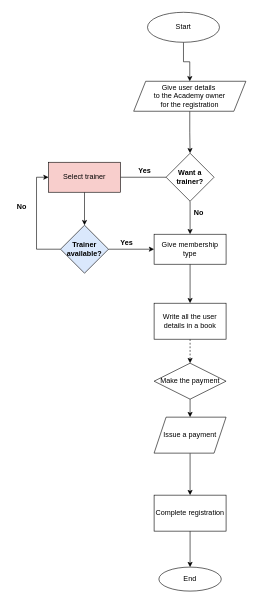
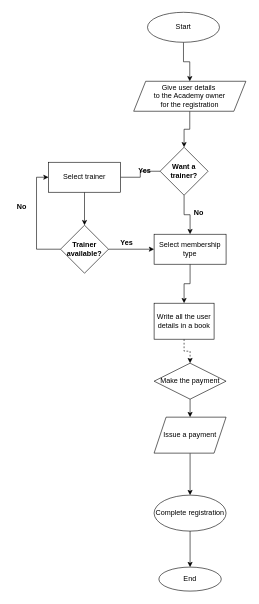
  <mxCell id="0" />
  <mxCell id="1" parent="0" />
  <mxCell id="2" style="edgeStyle=orthogonalEdgeStyle;rounded=0;orthogonalLoop=1;jettySize=auto;html=1;exitX=0.5;exitY=1;exitDx=0;exitDy=0;entryX=0.5;entryY=0;entryDx=0;entryDy=0;fontSize=12;" parent="1" source="3" target="5" edge="1"><mxGeometry relative="1" as="geometry" /></mxCell>
  <mxCell id="3" value="Start" style="ellipse;whiteSpace=wrap;html=1;fontSize=12;" parent="1" vertex="1"><mxGeometry x="245" y="20" width="120" height="50" as="geometry" /></mxCell>
  <mxCell id="4" style="edgeStyle=orthogonalEdgeStyle;rounded=0;orthogonalLoop=1;jettySize=auto;html=1;exitX=0.5;exitY=1;exitDx=0;exitDy=0;entryX=0.5;entryY=0;entryDx=0;entryDy=0;fontSize=12;" parent="1" source="5" target="8" edge="1"><mxGeometry relative="1" as="geometry" /></mxCell>
  <mxCell id="5" value="Give user details&amp;nbsp;&lt;br style=&quot;font-size: 12px;&quot;&gt;to the Academy owner&lt;br style=&quot;font-size: 12px;&quot;&gt;for the registration" style="shape=parallelogram;perimeter=parallelogramPerimeter;whiteSpace=wrap;html=1;fixedSize=1;fontSize=12;" parent="1" vertex="1"><mxGeometry x="222" y="135" width="187" height="50" as="geometry" /></mxCell>
  <mxCell id="6" style="edgeStyle=orthogonalEdgeStyle;rounded=0;orthogonalLoop=1;jettySize=auto;html=1;exitX=0;exitY=0.5;exitDx=0;exitDy=0;entryX=1;entryY=0.5;entryDx=0;entryDy=0;fontSize=12;endArrow=none;" parent="1" source="8" target="10" edge="1"><mxGeometry relative="1" as="geometry" /></mxCell>
  <mxCell id="7" style="edgeStyle=orthogonalEdgeStyle;rounded=0;orthogonalLoop=1;jettySize=auto;html=1;exitX=0.5;exitY=1;exitDx=0;exitDy=0;entryX=0.5;entryY=0;entryDx=0;entryDy=0;fontSize=12;" parent="1" source="8" target="17" edge="1"><mxGeometry relative="1" as="geometry" /></mxCell>
- <mxCell id="8" value="&lt;b&gt;Want a trainer?&lt;/b&gt;" style="rhombus;whiteSpace=wrap;html=1;fontSize=12;" parent="1" vertex="1"><mxGeometry x="276" y="255" width="80" height="80" as="geometry" /></mxCell>
+ <mxCell id="8" value="&lt;b&gt;Want a trainer?&lt;/b&gt;" style="rhombus;whiteSpace=wrap;html=1;fontSize=12;" parent="1" vertex="1"><mxGeometry x="266" y="245" width="80" height="80" as="geometry" /></mxCell>
  <mxCell id="9" style="edgeStyle=orthogonalEdgeStyle;rounded=0;orthogonalLoop=1;jettySize=auto;html=1;exitX=0.5;exitY=1;exitDx=0;exitDy=0;entryX=0.5;entryY=0;entryDx=0;entryDy=0;fontSize=12;" parent="1" source="10" target="13" edge="1"><mxGeometry relative="1" as="geometry" /></mxCell>
- <mxCell id="10" value="Select trainer" style="rounded=0;whiteSpace=wrap;html=1;fontSize=12;fillColor=#f8cecc;" parent="1" vertex="1"><mxGeometry x="80" y="270" width="120" height="50" as="geometry" /></mxCell>
+ <mxCell id="10" value="Select trainer" style="rounded=0;whiteSpace=wrap;html=1;fontSize=12;" parent="1" vertex="1"><mxGeometry x="80" y="270" width="120" height="50" as="geometry" /></mxCell>
  <mxCell id="11" style="edgeStyle=orthogonalEdgeStyle;rounded=0;orthogonalLoop=1;jettySize=auto;html=1;exitX=0;exitY=0.5;exitDx=0;exitDy=0;entryX=0;entryY=0.5;entryDx=0;entryDy=0;fontSize=12;" parent="1" source="13" target="10" edge="1"><mxGeometry relative="1" as="geometry" /></mxCell>
  <mxCell id="12" style="edgeStyle=orthogonalEdgeStyle;rounded=0;orthogonalLoop=1;jettySize=auto;html=1;exitX=1;exitY=0.5;exitDx=0;exitDy=0;entryX=0;entryY=0.5;entryDx=0;entryDy=0;fontSize=12;" parent="1" source="13" target="17" edge="1"><mxGeometry relative="1" as="geometry" /></mxCell>
- <mxCell id="13" value="&lt;b&gt;Trainer available?&lt;/b&gt;" style="rhombus;whiteSpace=wrap;html=1;fontSize=12;fillColor=#dae8fc;" parent="1" vertex="1"><mxGeometry x="100" y="375" width="80" height="80" as="geometry" /></mxCell>
+ <mxCell id="13" value="&lt;b&gt;Trainer available?&lt;/b&gt;" style="rhombus;whiteSpace=wrap;html=1;fontSize=12;" parent="1" vertex="1"><mxGeometry x="100" y="375" width="80" height="80" as="geometry" /></mxCell>
  <mxCell id="14" value="&lt;b&gt;No&lt;/b&gt;" style="text;html=1;align=center;verticalAlign=middle;resizable=0;points=[];autosize=1;strokeColor=none;fontSize=12;" parent="1" vertex="1"><mxGeometry x="20" y="335" width="30" height="20" as="geometry" /></mxCell>
  <mxCell id="15" value="&lt;b&gt;Yes&lt;/b&gt;" style="text;html=1;align=center;verticalAlign=middle;resizable=0;points=[];autosize=1;strokeColor=none;fontSize=12;" parent="1" vertex="1"><mxGeometry x="220" y="275" width="40" height="20" as="geometry" /></mxCell>
  <mxCell id="16" style="edgeStyle=orthogonalEdgeStyle;rounded=0;orthogonalLoop=1;jettySize=auto;html=1;exitX=0.5;exitY=1;exitDx=0;exitDy=0;fontSize=12;" parent="1" source="17" target="21" edge="1"><mxGeometry relative="1" as="geometry" /></mxCell>
- <mxCell id="17" value="Give membership type" style="rounded=0;whiteSpace=wrap;html=1;fontSize=12;" parent="1" vertex="1"><mxGeometry x="256" y="390" width="120" height="50" as="geometry" /></mxCell>
+ <mxCell id="17" value="Select membership type" style="rounded=0;whiteSpace=wrap;html=1;fontSize=12;" parent="1" vertex="1"><mxGeometry x="256" y="390" width="120" height="50" as="geometry" /></mxCell>
  <mxCell id="18" value="&lt;b&gt;Yes&lt;/b&gt;" style="text;html=1;align=center;verticalAlign=middle;resizable=0;points=[];autosize=1;strokeColor=none;fontSize=12;" parent="1" vertex="1"><mxGeometry x="190" y="395" width="40" height="20" as="geometry" /></mxCell>
  <mxCell id="19" value="&lt;b&gt;No&lt;/b&gt;" style="text;html=1;align=center;verticalAlign=middle;resizable=0;points=[];autosize=1;strokeColor=none;fontSize=12;" parent="1" vertex="1"><mxGeometry x="315" y="345" width="30" height="20" as="geometry" /></mxCell>
  <mxCell id="20" style="edgeStyle=orthogonalEdgeStyle;rounded=0;orthogonalLoop=1;jettySize=auto;html=1;exitX=0.5;exitY=1;exitDx=0;exitDy=0;entryX=0.5;entryY=0;entryDx=0;entryDy=0;fontSize=12;dashed=1;" parent="1" source="21" target="28" edge="1"><mxGeometry relative="1" as="geometry" /></mxCell>
- <mxCell id="21" value="Write all the user details in a book" style="rounded=0;whiteSpace=wrap;html=1;fontSize=12;" parent="1" vertex="1"><mxGeometry x="256" y="505" width="120" height="60" as="geometry" /></mxCell>
+ <mxCell id="21" value="Write all the user details in a book" style="rounded=0;whiteSpace=wrap;html=1;fontSize=12;" parent="1" vertex="1"><mxGeometry x="256" y="505" width="100" height="60" as="geometry" /></mxCell>
  <mxCell id="22" style="edgeStyle=orthogonalEdgeStyle;rounded=0;orthogonalLoop=1;jettySize=auto;html=1;exitX=0.5;exitY=1;exitDx=0;exitDy=0;entryX=0.5;entryY=0;entryDx=0;entryDy=0;fontSize=12;" parent="1" source="23" target="25" edge="1"><mxGeometry relative="1" as="geometry" /></mxCell>
  <mxCell id="23" value="Issue a payment" style="shape=parallelogram;perimeter=parallelogramPerimeter;whiteSpace=wrap;html=1;fixedSize=1;fontSize=12;" parent="1" vertex="1"><mxGeometry x="256" y="695" width="120" height="60" as="geometry" /></mxCell>
  <mxCell id="24" style="edgeStyle=orthogonalEdgeStyle;rounded=0;orthogonalLoop=1;jettySize=auto;html=1;exitX=0.5;exitY=1;exitDx=0;exitDy=0;fontSize=12;" parent="1" source="25" target="26" edge="1"><mxGeometry relative="1" as="geometry" /></mxCell>
- <mxCell id="25" value="Complete registration" style="rounded=0;whiteSpace=wrap;html=1;fontSize=12;" parent="1" vertex="1"><mxGeometry x="256" y="825" width="120" height="60" as="geometry" /></mxCell>
+ <mxCell id="25" value="Complete registration" style="ellipse;whiteSpace=wrap;html=1;fontSize=12;" parent="1" vertex="1"><mxGeometry x="256" y="825" width="120" height="60" as="geometry" /></mxCell>
  <mxCell id="26" value="End" style="ellipse;whiteSpace=wrap;html=1;fontSize=12;" parent="1" vertex="1"><mxGeometry x="264" y="945" width="104" height="40" as="geometry" /></mxCell>
  <mxCell id="27" style="edgeStyle=orthogonalEdgeStyle;rounded=0;orthogonalLoop=1;jettySize=auto;html=1;exitX=0.5;exitY=1;exitDx=0;exitDy=0;entryX=0.5;entryY=0;entryDx=0;entryDy=0;fontSize=12;" parent="1" source="28" target="23" edge="1"><mxGeometry relative="1" as="geometry" /></mxCell>
  <mxCell id="28" value="Make the payment" style="rhombus;whiteSpace=wrap;html=1;fontSize=12;" parent="1" vertex="1"><mxGeometry x="256" y="605" width="120" height="60" as="geometry" /></mxCell>
